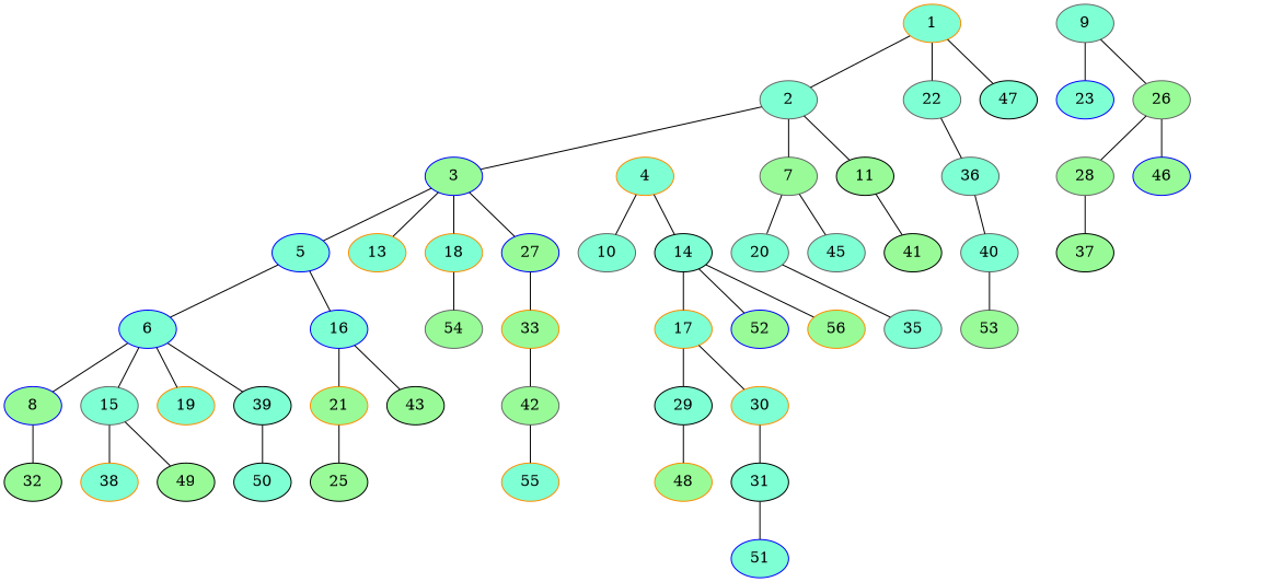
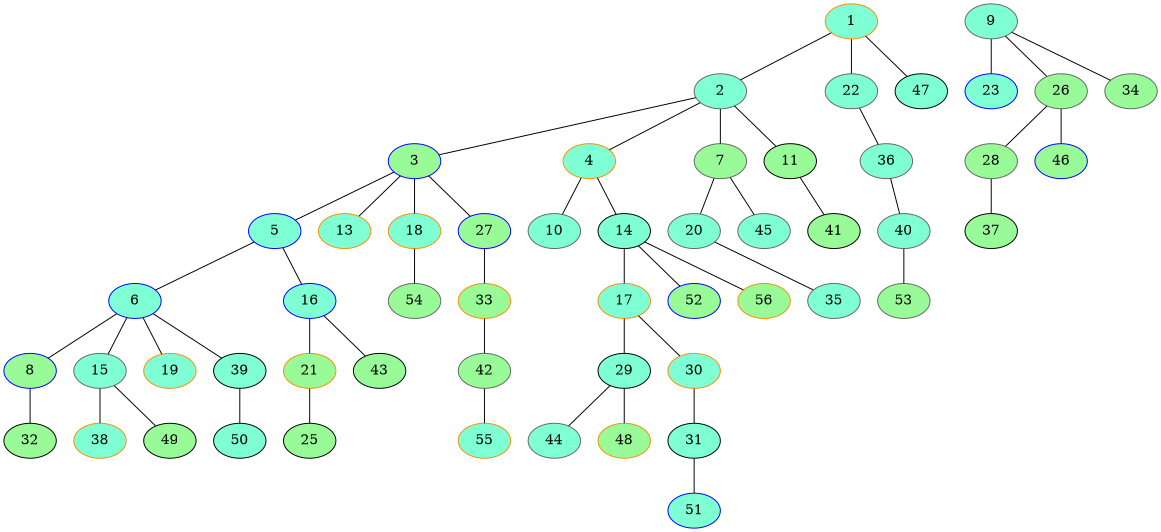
  graph {
    node [color=gray40 fillcolor=aquamarine style=filled]
    edge [weight=1.0]
    1 [color=darkorange]
    2
    22
    47 [color=black]
    3 [color=blue fillcolor=palegreen]
    4 [color=darkorange]
    7 [fillcolor=palegreen]
    11 [color=black fillcolor=palegreen]
    36
    5 [color=blue]
    13 [color=darkorange]
    18 [color=darkorange]
    27 [color=blue fillcolor=palegreen]
    10
    14 [color=black]
    20
    45
    41 [color=black fillcolor=palegreen]
    6 [color=blue]
    16 [color=blue]
    54 [fillcolor=palegreen]
    33 [color=darkorange fillcolor=palegreen]
    17 [color=darkorange]
    52 [color=blue fillcolor=palegreen]
    56 [color=darkorange fillcolor=palegreen]
    8 [color=blue fillcolor=palegreen]
    15
    19 [color=darkorange]
    39 [color=black]
    23 [color=blue]
    9
    26 [fillcolor=palegreen]
+   34 [fillcolor=palegreen]
    21 [color=darkorange fillcolor=palegreen]
    43 [color=black fillcolor=palegreen]
    32 [color=black fillcolor=palegreen]
    38 [color=darkorange]
    49 [color=black fillcolor=palegreen]
    50 [color=black]
    35
    28 [fillcolor=palegreen]
    46 [color=blue fillcolor=palegreen]
    29 [color=black]
    30 [color=darkorange]
    25 [color=black fillcolor=palegreen]
+   44
    48 [color=darkorange fillcolor=palegreen]
    31 [color=black]
    40
    37 [color=black fillcolor=palegreen]
    42 [fillcolor=palegreen]
    51 [color=blue]
    55 [color=darkorange]
    53 [fillcolor=palegreen]
    1 -- 2
    1 -- 22
    1 -- 47
    2 -- 3
+   2 -- 4
    2 -- 7
    2 -- 11
    22 -- 36
    3 -- 5
    3 -- 13
    3 -- 18 [weight=2.0]
    3 -- 27
    4 -- 10 [weight=2.0]
    4 -- 14
    7 -- 20
    7 -- 45
    11 -- 41
    36 -- 40
    5 -- 6
    5 -- 16
    18 -- 54
    27 -- 33
    14 -- 17 [weight=3.0]
    14 -- 52
    14 -- 56
    20 -- 35
    6 -- 8 [weight=2.0]
    6 -- 15
    6 -- 19
    6 -- 39
    16 -- 21
    16 -- 43
    33 -- 42
    17 -- 29
    17 -- 30
    8 -- 32
    15 -- 38
    15 -- 49
    39 -- 50
    9 -- 23 [weight=3.0]
    9 -- 26
+   9 -- 34
    26 -- 28
    26 -- 46 [weight=2.0]
    21 -- 25 [weight=3.0]
    28 -- 37 [weight=2.0]
+   29 -- 44
    29 -- 48
    30 -- 31
    31 -- 51
    40 -- 53
    42 -- 55
  }
